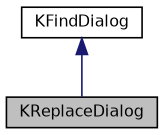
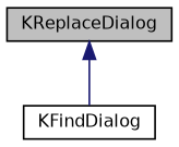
  digraph {
    node [color=black fontname=Helvetica fontsize=10 shape=record style=filled]
    n1 [fillcolor=grey75 fontcolor=black height=0.2 label=KReplaceDialog width=0.4]
    n2 [fillcolor=white height=0.2 label=KFindDialog width=0.4]
-   n2 -> n1 [color=midnightblue dir=back fontname=Helvetica fontsize=10 labelfontname=Helvetica labelfontsize=10 style=solid]
+   n1 -> n2 [color=midnightblue dir=back fontname=Helvetica fontsize=10 labelfontname=Helvetica labelfontsize=10 style=solid]
  }
